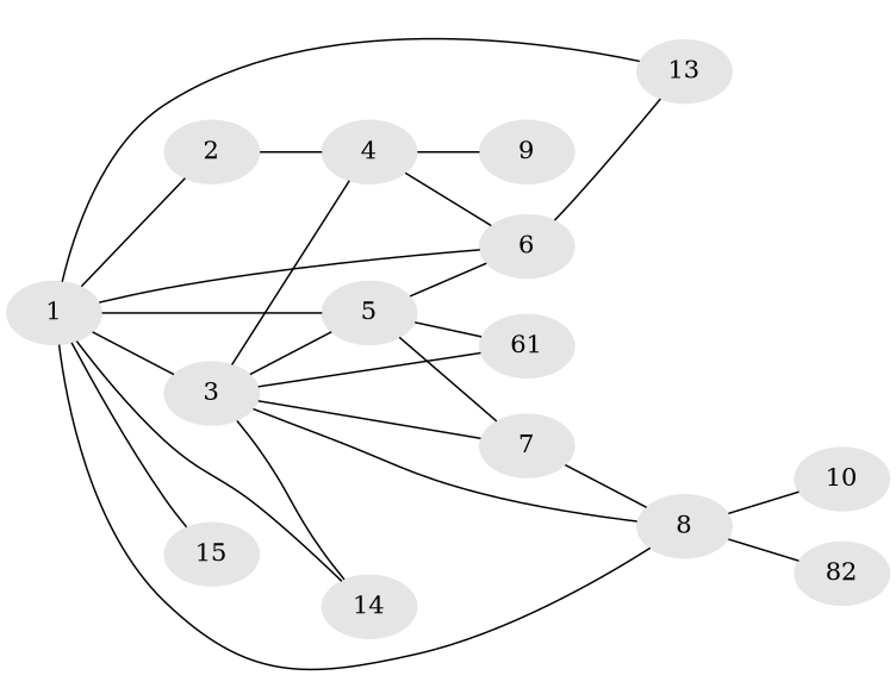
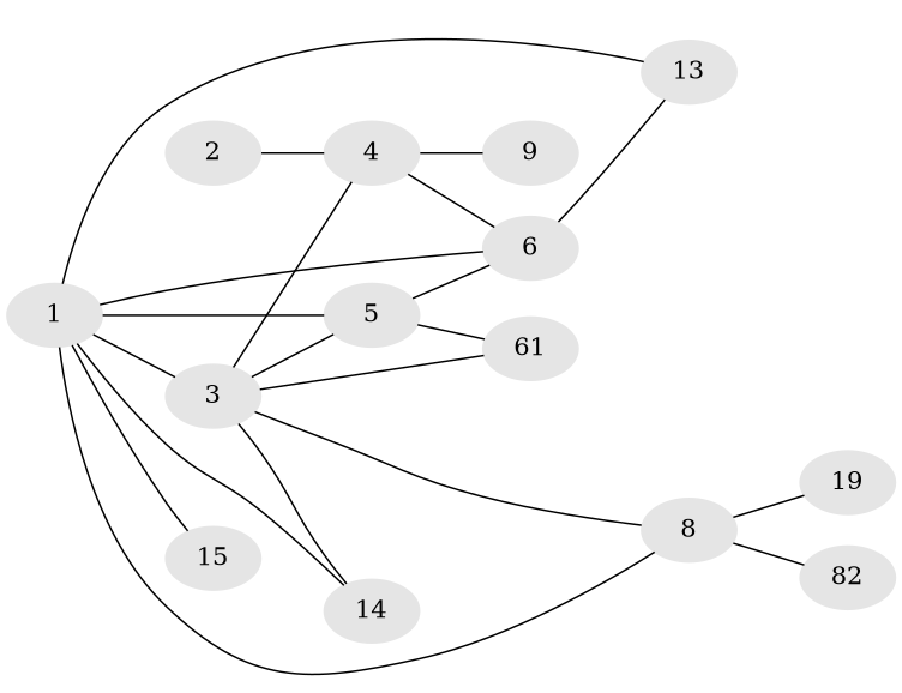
  graph {
    rankdir=LR
    node [color=gray90 style=filled]
    edge [weight=1.0]
    1
    2
    3
    5
    6
    8
    14
    15
    13
    4
-   7
    n12 [label=61]
-   10
+   10 [label=19]
    n14 [label=82]
    9
-   1 -- 2
    1 -- 3
    1 -- 5
    1 -- 6
    1 -- 8
    1 -- 14
    1 -- 15
    1 -- 13 [weight=2.0]
    2 -- 4
    3 -- 5
    3 -- 8
    3 -- 14
    3 -- 4
-   3 -- 7
    3 -- n12
    5 -- 6
-   5 -- 7
    5 -- n12
    6 -- 13
    8 -- 10
    8 -- n14
    4 -- 6
    4 -- 9
-   7 -- 8
  }
